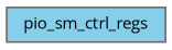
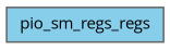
  digraph {
    rankdir=LR
    fontname="Open Sans"
-   n1 [color=gray40 fillcolor=skyblue fontname="Open Sans" fontsize=10 height=0.2 label=pio_sm_ctrl_regs shape=record style=filled width=0.4]
+   n1 [color=gray40 fillcolor=skyblue fontname="Open Sans" fontsize=10 height=0.2 label=pio_sm_regs_regs shape=record style=filled width=0.4]
  }
